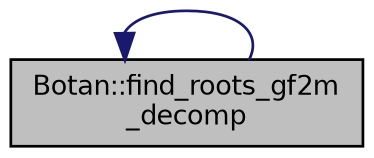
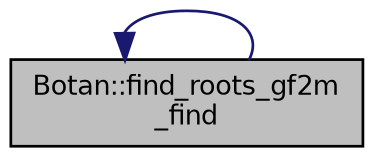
  digraph {
    rankdir=LR
-   n1 [color=black fillcolor=grey75 fontcolor=black fontname=Helvetica fontsize=10 height=0.2 label="Botan::find_roots_gf2m\l_decomp" shape=record style=filled width=0.4]
+   n1 [color=black fillcolor=grey75 fontcolor=black fontname=Helvetica fontsize=10 height=0.2 label="Botan::find_roots_gf2m\l_find" shape=record style=filled width=0.4]
    n1 -> n1 [color=midnightblue dir=back fontname=Helvetica fontsize=10 labelfontname=Helvetica labelfontsize=10 style=solid]
  }
